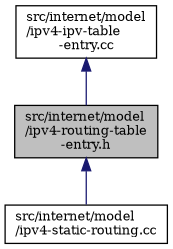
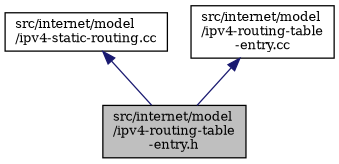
  digraph {
    fontname="DejaVu Serif"
    node [color=black fillcolor=white fontname="DejaVu Serif" fontsize=10 shape=record style=filled]
    edge [color=midnightblue dir=back fontname="DejaVu Serif" fontsize=10 labelfontname=Helvetica labelfontsize=10 style=solid]
    n1 [fillcolor=grey75 fontcolor=black height=0.2 label="src/internet/model\l/ipv4-routing-table\l-entry.h" width=0.4]
    n2 [height=0.2 label="src/internet/model\l/ipv4-static-routing.cc" width=0.4]
-   n3 [height=0.2 label="src/internet/model\l/ipv4-ipv-table\l-entry.cc" width=0.4]
-   n1 -> n2
+   n3 [height=0.2 label="src/internet/model\l/ipv4-routing-table\l-entry.cc" width=0.4]
+   n2 -> n1
    n3 -> n1
  }
